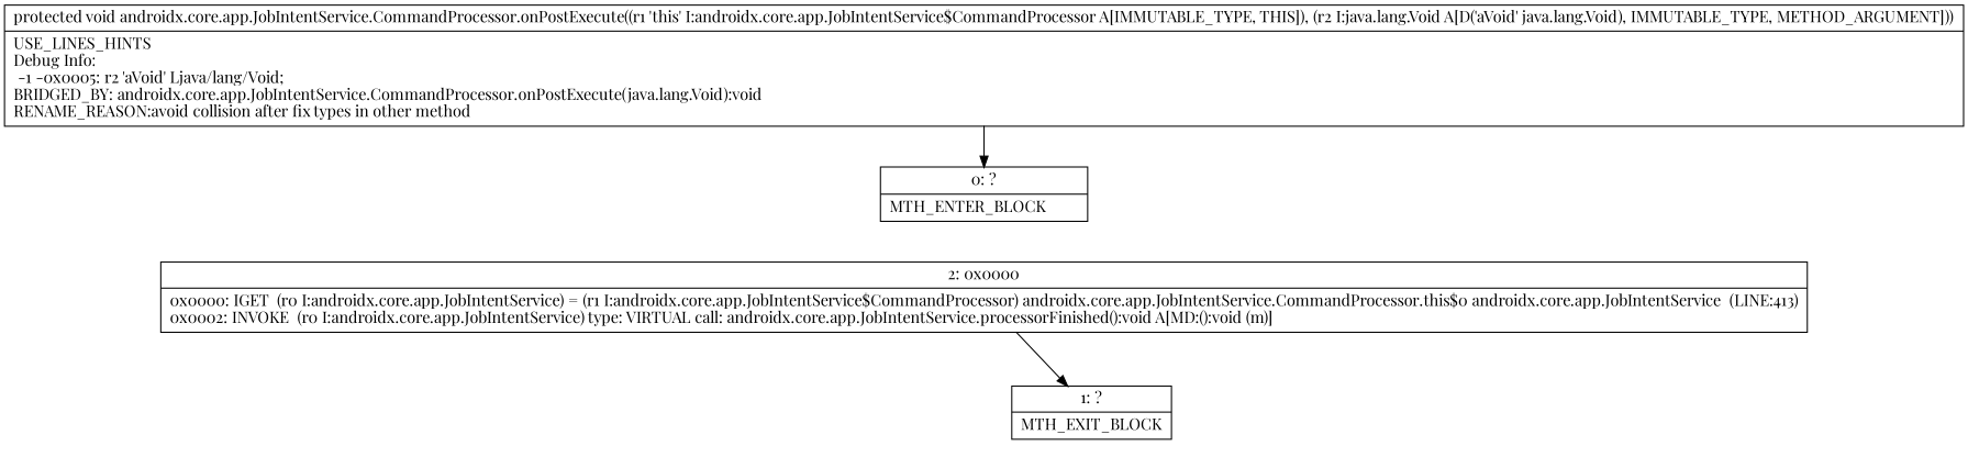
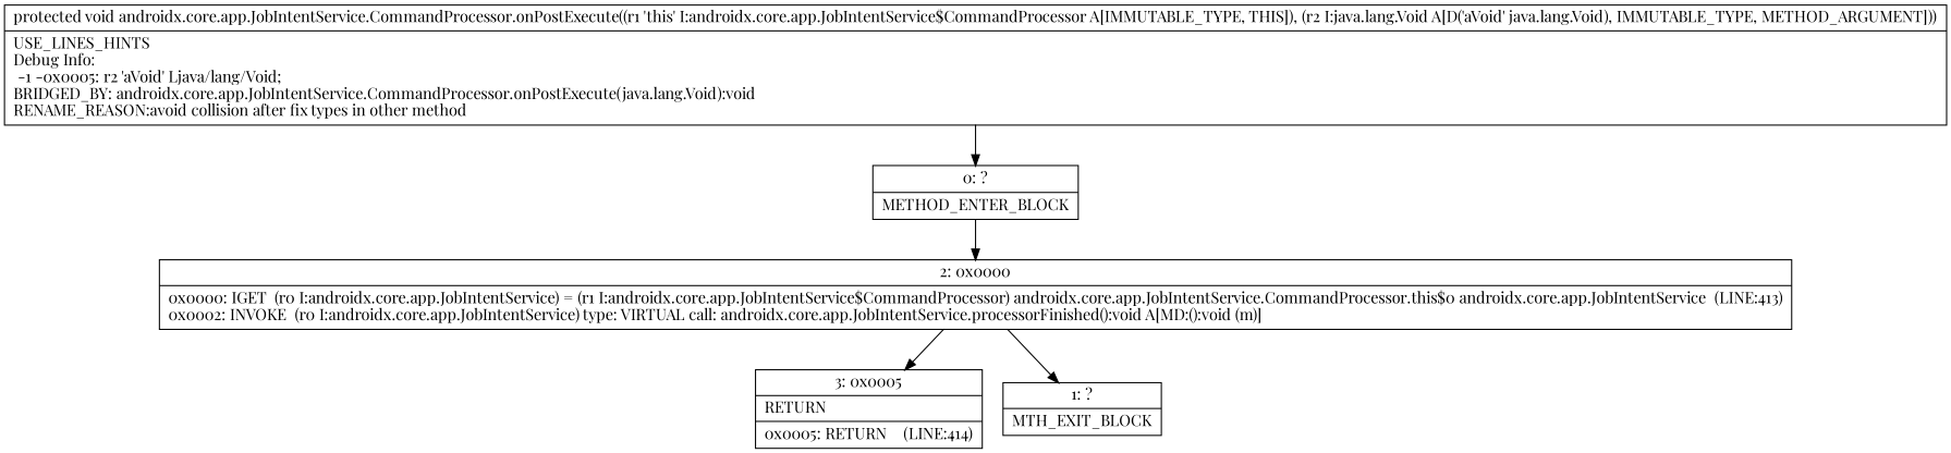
  digraph {
    fontname="Playfair Display"
    node [fontname="Playfair Display" shape=record]
    edge [fontname="Playfair Display"]
-   n1 [label="{0\:\ ?|MTH_ENTER_BLOCK\l}"]
+   n1 [label="{0\:\ ?|METHOD_ENTER_BLOCK\l}"]
    n2 [label="{2\:\ 0x0000|0x0000: IGET  (r0 I:androidx.core.app.JobIntentService) = (r1 I:androidx.core.app.JobIntentService$CommandProcessor) androidx.core.app.JobIntentService.CommandProcessor.this$0 androidx.core.app.JobIntentService  (LINE:413)\l0x0002: INVOKE  (r0 I:androidx.core.app.JobIntentService) type: VIRTUAL call: androidx.core.app.JobIntentService.processorFinished():void A[MD:():void (m)]\l}"]
+   n3 [label="{3\:\ 0x0005|RETURN\l|0x0005: RETURN    (LINE:414)\l}"]
    n4 [label="{1\:\ ?|MTH_EXIT_BLOCK\l}"]
    n5 [label="{protected void androidx.core.app.JobIntentService.CommandProcessor.onPostExecute((r1 'this' I:androidx.core.app.JobIntentService$CommandProcessor A[IMMUTABLE_TYPE, THIS]), (r2 I:java.lang.Void A[D('aVoid' java.lang.Void), IMMUTABLE_TYPE, METHOD_ARGUMENT]))  | USE_LINES_HINTS\lDebug Info:\l  \-1 \-0x0005: r2 'aVoid' Ljava\/lang\/Void;\lBRIDGED_BY: androidx.core.app.JobIntentService.CommandProcessor.onPostExecute(java.lang.Void):void\lRENAME_REASON:avoid collision after fix types in other method\l}"]
+   n1 -> n2
+   n2 -> n3
    n2 -> n4
    n5 -> n1
  }
